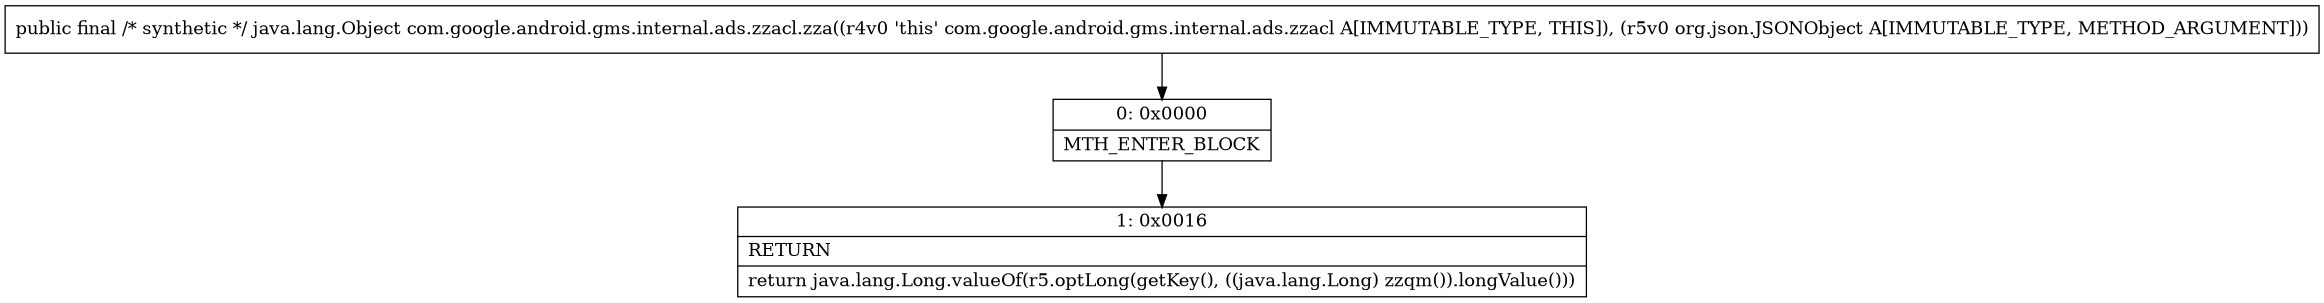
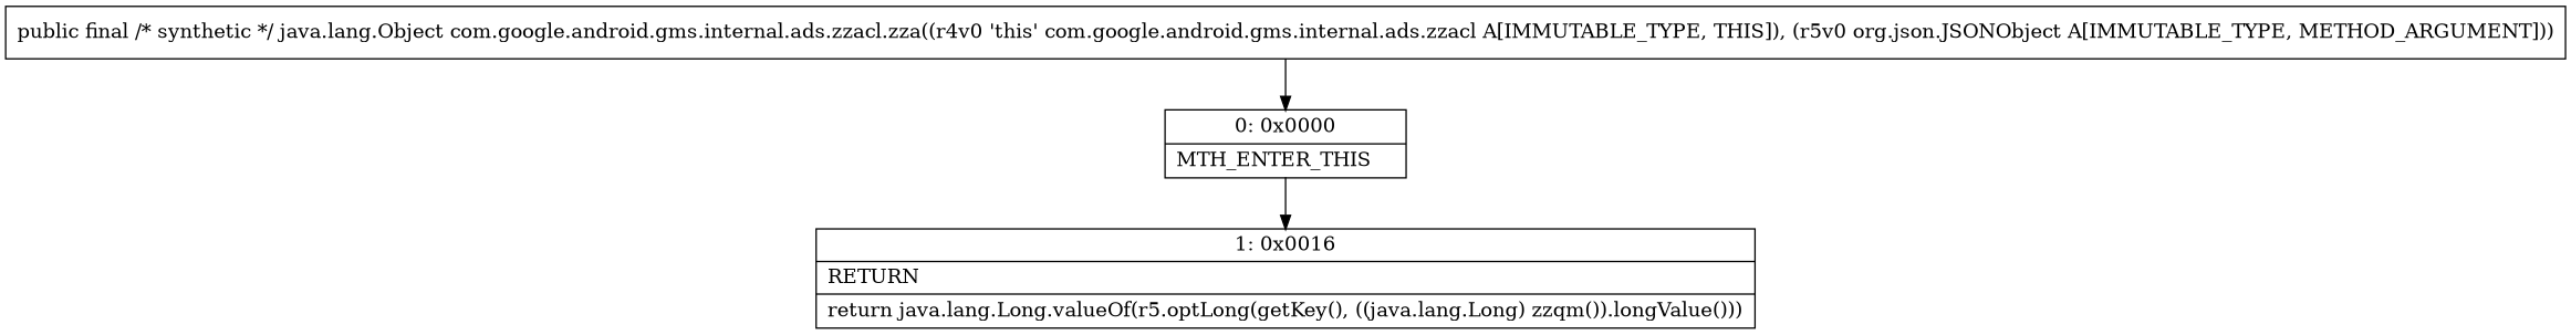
  digraph {
    node [shape=record]
-   n1 [label="{0\:\ 0x0000|MTH_ENTER_BLOCK\l}"]
+   n1 [label="{0\:\ 0x0000|MTH_ENTER_THIS\l}"]
    n2 [label="{1\:\ 0x0016|RETURN\l|return java.lang.Long.valueOf(r5.optLong(getKey(), ((java.lang.Long) zzqm()).longValue()))\l}"]
    n3 [label="{public final \/* synthetic *\/ java.lang.Object com.google.android.gms.internal.ads.zzacl.zza((r4v0 'this' com.google.android.gms.internal.ads.zzacl A[IMMUTABLE_TYPE, THIS]), (r5v0 org.json.JSONObject A[IMMUTABLE_TYPE, METHOD_ARGUMENT])) }"]
    n1 -> n2
    n3 -> n1
  }
